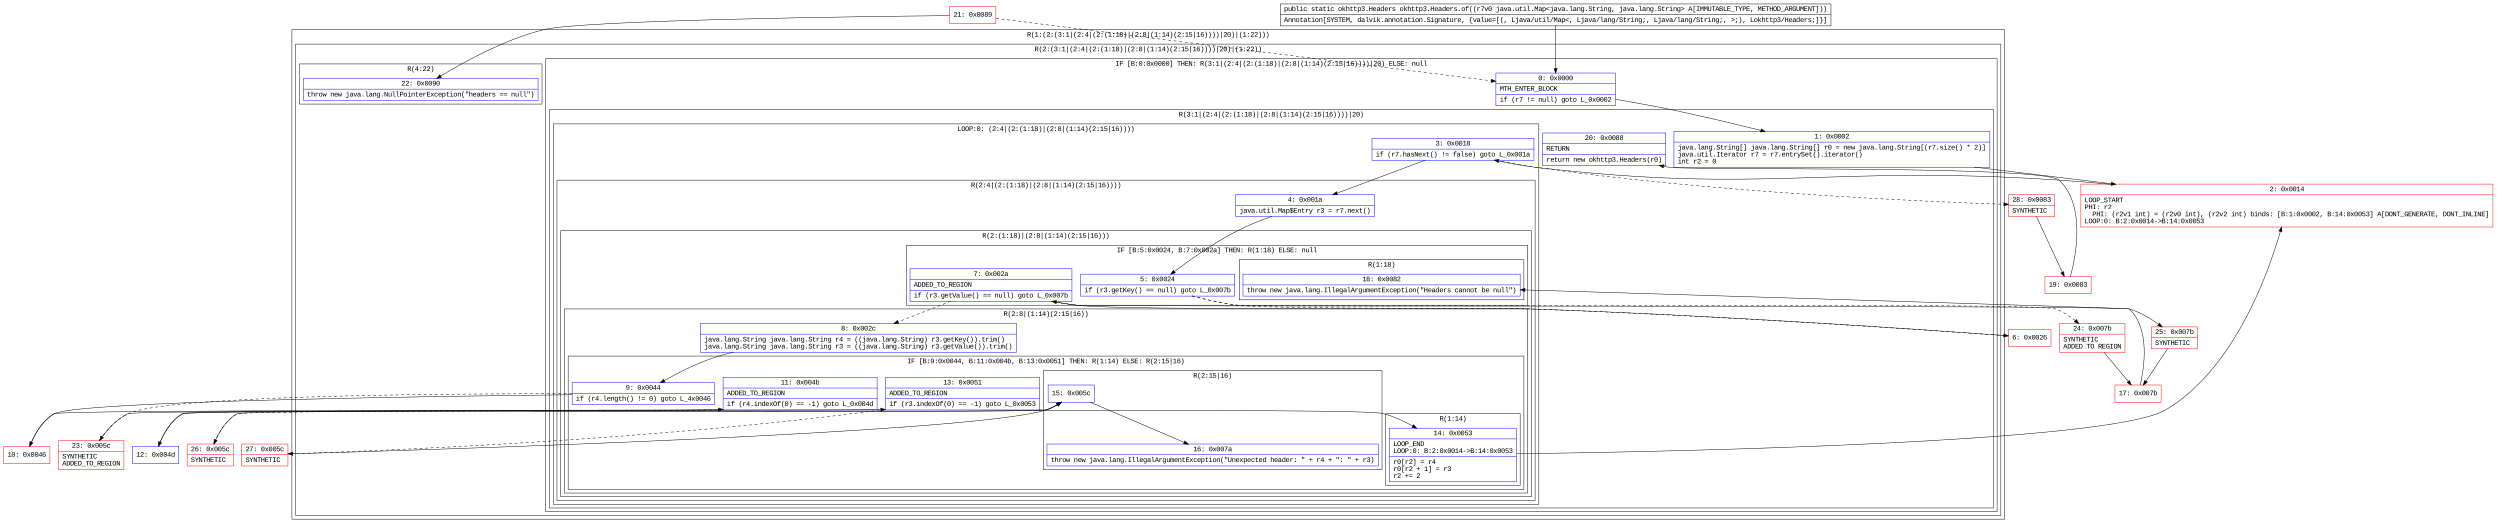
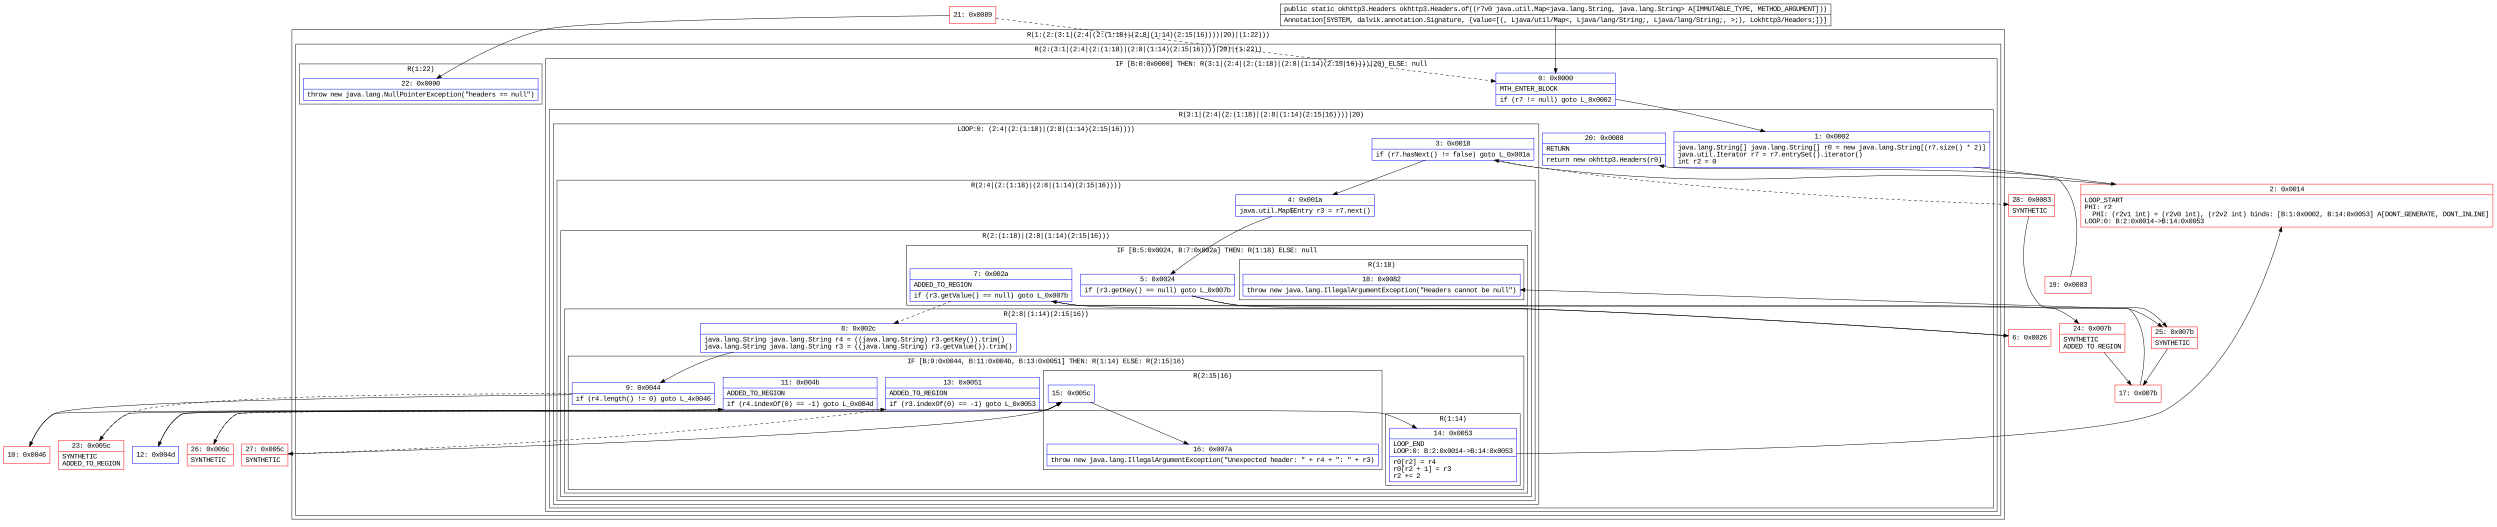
  digraph {
    fontname="Liberation Mono"
    node [color=blue fontname="Liberation Mono" shape=record]
    edge [fontname="Liberation Mono"]
    n1 [label="{18\:\ 0x0082|throw new java.lang.IllegalArgumentException(\"Headers cannot be null\")\l}"]
    n2 [label="{5\:\ 0x0024|if (r3.getKey() == null) goto L_0x007b\l}"]
    n3 [label="{7\:\ 0x002a|ADDED_TO_REGION\l|if (r3.getValue() == null) goto L_0x007b\l}"]
    n4 [label="{14\:\ 0x0053|LOOP_END\lLOOP:0: B:2:0x0014\-\>B:14:0x0053\l|r0[r2] = r4\lr0[r2 + 1] = r3\lr2 += 2\l}"]
    n5 [label="{15\:\ 0x005c}"]
    n6 [label="{16\:\ 0x007a|throw new java.lang.IllegalArgumentException(\"Unexpected header: \" + r4 + \": \" + r3)\l}"]
    n7 [label="{9\:\ 0x0044|if (r4.length() != 0) goto L_4x0046\l}"]
    n8 [label="{11\:\ 0x004b|ADDED_TO_REGION\l|if (r4.indexOf(0) == \-1) goto L_0x004d\l}"]
    n9 [label="{13\:\ 0x0051|ADDED_TO_REGION\l|if (r3.indexOf(0) == \-1) goto L_0x0053\l}"]
    n10 [label="{8\:\ 0x002c|java.lang.String java.lang.String r4 = ((java.lang.String) r3.getKey()).trim()\ljava.lang.String java.lang.String r3 = ((java.lang.String) r3.getValue()).trim()\l}"]
    n11 [label="{4\:\ 0x001a|java.util.Map$Entry r3 = r7.next()\l}"]
    n12 [label="{3\:\ 0x0018|if (r7.hasNext() != false) goto L_0x001a\l}"]
    n13 [label="{1\:\ 0x0002|java.lang.String[] java.lang.String[] r0 = new java.lang.String[(r7.size() * 2)]\ljava.util.Iterator r7 = r7.entrySet().iterator()\lint r2 = 0\l}"]
    n14 [label="{20\:\ 0x0088|RETURN\l|return new okhttp3.Headers(r0)\l}"]
    n15 [label="{0\:\ 0x0000|MTH_ENTER_BLOCK\l|if (r7 != null) goto L_0x0002\l}"]
    n16 [label="{22\:\ 0x0090|throw new java.lang.NullPointerException(\"headers == null\")\l}"]
    n17 [color=red label="{6\:\ 0x0026}"]
    n18 [color=red label="{24\:\ 0x007b|SYNTHETIC\lADDED_TO_REGION\l}"]
    n19 [color=red label="{25\:\ 0x007b|SYNTHETIC\l}"]
    n20 [color=red label="{2\:\ 0x0014|LOOP_START\lPHI: r2 \l  PHI: (r2v1 int) = (r2v0 int), (r2v2 int) binds: [B:1:0x0002, B:14:0x0053] A[DONT_GENERATE, DONT_INLINE]\lLOOP:0: B:2:0x0014\-\>B:14:0x0053\l}"]
    n21 [color=red label="{10\:\ 0x0046}"]
    n22 [color=red label="{23\:\ 0x005c|SYNTHETIC\lADDED_TO_REGION\l}"]
    n23 [label="{12\:\ 0x004d}"]
    n24 [color=red label="{26\:\ 0x005c|SYNTHETIC\l}"]
    n25 [color=red label="{27\:\ 0x005c|SYNTHETIC\l}"]
    n26 [color=red label="{28\:\ 0x0083|SYNTHETIC\l}"]
    n27 [color=red label="{21\:\ 0x0089}"]
    n28 [color=red label="{19\:\ 0x0083}"]
    n29 [color=red label="{17\:\ 0x007b}"]
    n30 [label="{public static okhttp3.Headers okhttp3.Headers.of((r7v0 java.util.Map\<java.lang.String, java.lang.String\> A[IMMUTABLE_TYPE, METHOD_ARGUMENT]))  | Annotation[SYSTEM, dalvik.annotation.Signature, \{value=[(, Ljava\/util\/Map\<, Ljava\/lang\/String;, Ljava\/lang\/String;, \>;), Lokhttp3\/Headers;]\}]\l}" color=""]
    subgraph cluster_1 {
      label="R(1:(2:(3:1|(2:4|(2:(1:18)|(2:8|(1:14)(2:15|16))))|20)|(1:22)))"
      subgraph cluster_2 {
        label="R(2:(3:1|(2:4|(2:(1:18)|(2:8|(1:14)(2:15|16))))|20)|(1:22))"
        subgraph cluster_3 {
          label="IF [B:0:0x0000] THEN: R(3:1|(2:4|(2:(1:18)|(2:8|(1:14)(2:15|16))))|20) ELSE: null"
          n15
          subgraph cluster_4 {
            label="R(3:1|(2:4|(2:(1:18)|(2:8|(1:14)(2:15|16))))|20)"
            n13
            n14
            subgraph cluster_5 {
              label="LOOP:0: (2:4|(2:(1:18)|(2:8|(1:14)(2:15|16))))"
              n12
              subgraph cluster_6 {
                label="R(2:4|(2:(1:18)|(2:8|(1:14)(2:15|16))))"
                n11
                subgraph cluster_7 {
                  label="R(2:(1:18)|(2:8|(1:14)(2:15|16)))"
                  subgraph cluster_8 {
                    label="IF [B:5:0x0024, B:7:0x002a] THEN: R(1:18) ELSE: null"
                    n2
                    n3
                    subgraph cluster_9 {
                      label="R(1:18)"
                      n1
                    }
                  }
                  subgraph cluster_10 {
                    label="R(2:8|(1:14)(2:15|16))"
                    n10
                    subgraph cluster_11 {
                      label="IF [B:9:0x0044, B:11:0x004b, B:13:0x0051] THEN: R(1:14) ELSE: R(2:15|16)"
                      n7
                      n8
                      n9
                      subgraph cluster_12 {
                        label="R(1:14)"
                        n4
                      }
                      subgraph cluster_13 {
                        label="R(2:15|16)"
                        n5
                        n6
                      }
                    }
                  }
                }
              }
            }
          }
        }
        subgraph cluster_14 {
-         label="R(4:22)"
+         label="R(1:22)"
          n16
        }
      }
    }
-   n2 -> n17 [style=dashed]
-   n2 -> n18 [style=dashed]
+   n2 -> n17 [style=solid]
+   n2 -> n18
    n3 -> n10 [style=dashed]
    n3 -> n19
    n4 -> n20
    n5 -> n6
    n7 -> n21
    n7 -> n22 [style=dashed]
    n8 -> n23
    n8 -> n24 [style=dashed]
    n9 -> n4
    n9 -> n25 [style=dashed]
    n10 -> n7
    n11 -> n2
    n12 -> n11
    n12 -> n26 [style=dashed]
    n13 -> n20
    n15 -> n13
    n17 -> n3
    n18 -> n29
    n19 -> n29
    n20 -> n12
    n21 -> n8
    n22 -> n5
    n23 -> n9
    n24 -> n5
    n25 -> n5
-   n26 -> n28
+   n26 -> n19
    n27 -> n15 [style=dashed]
    n27 -> n16
    n28 -> n14
    n29 -> n1
    n30 -> n15
  }
